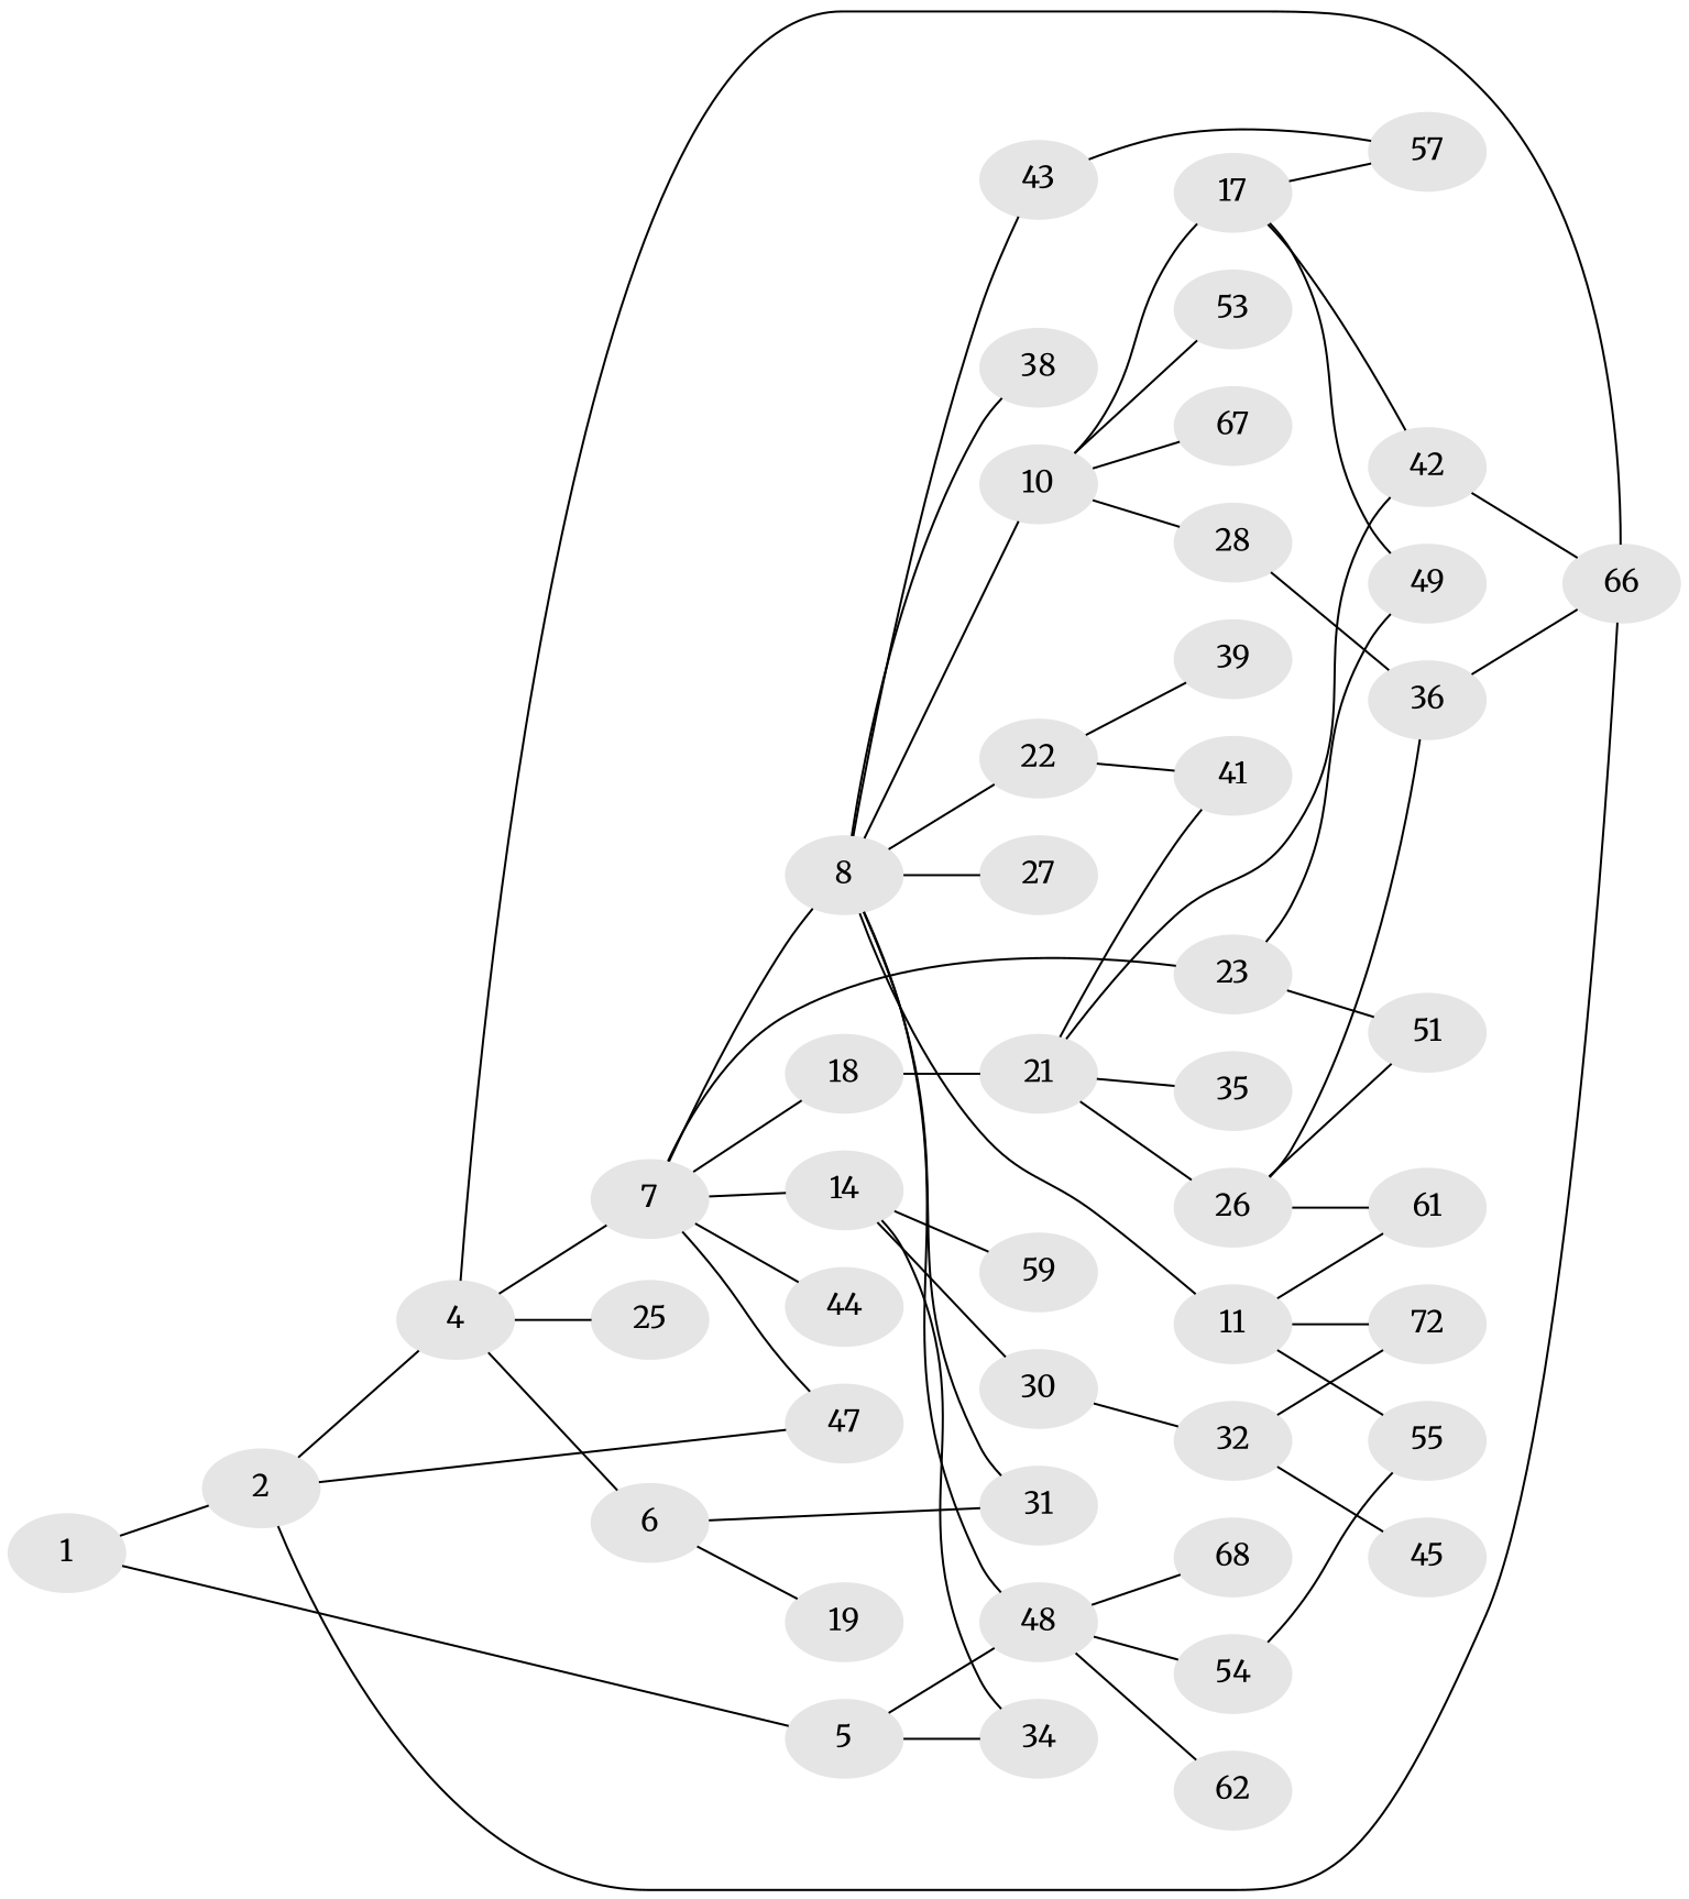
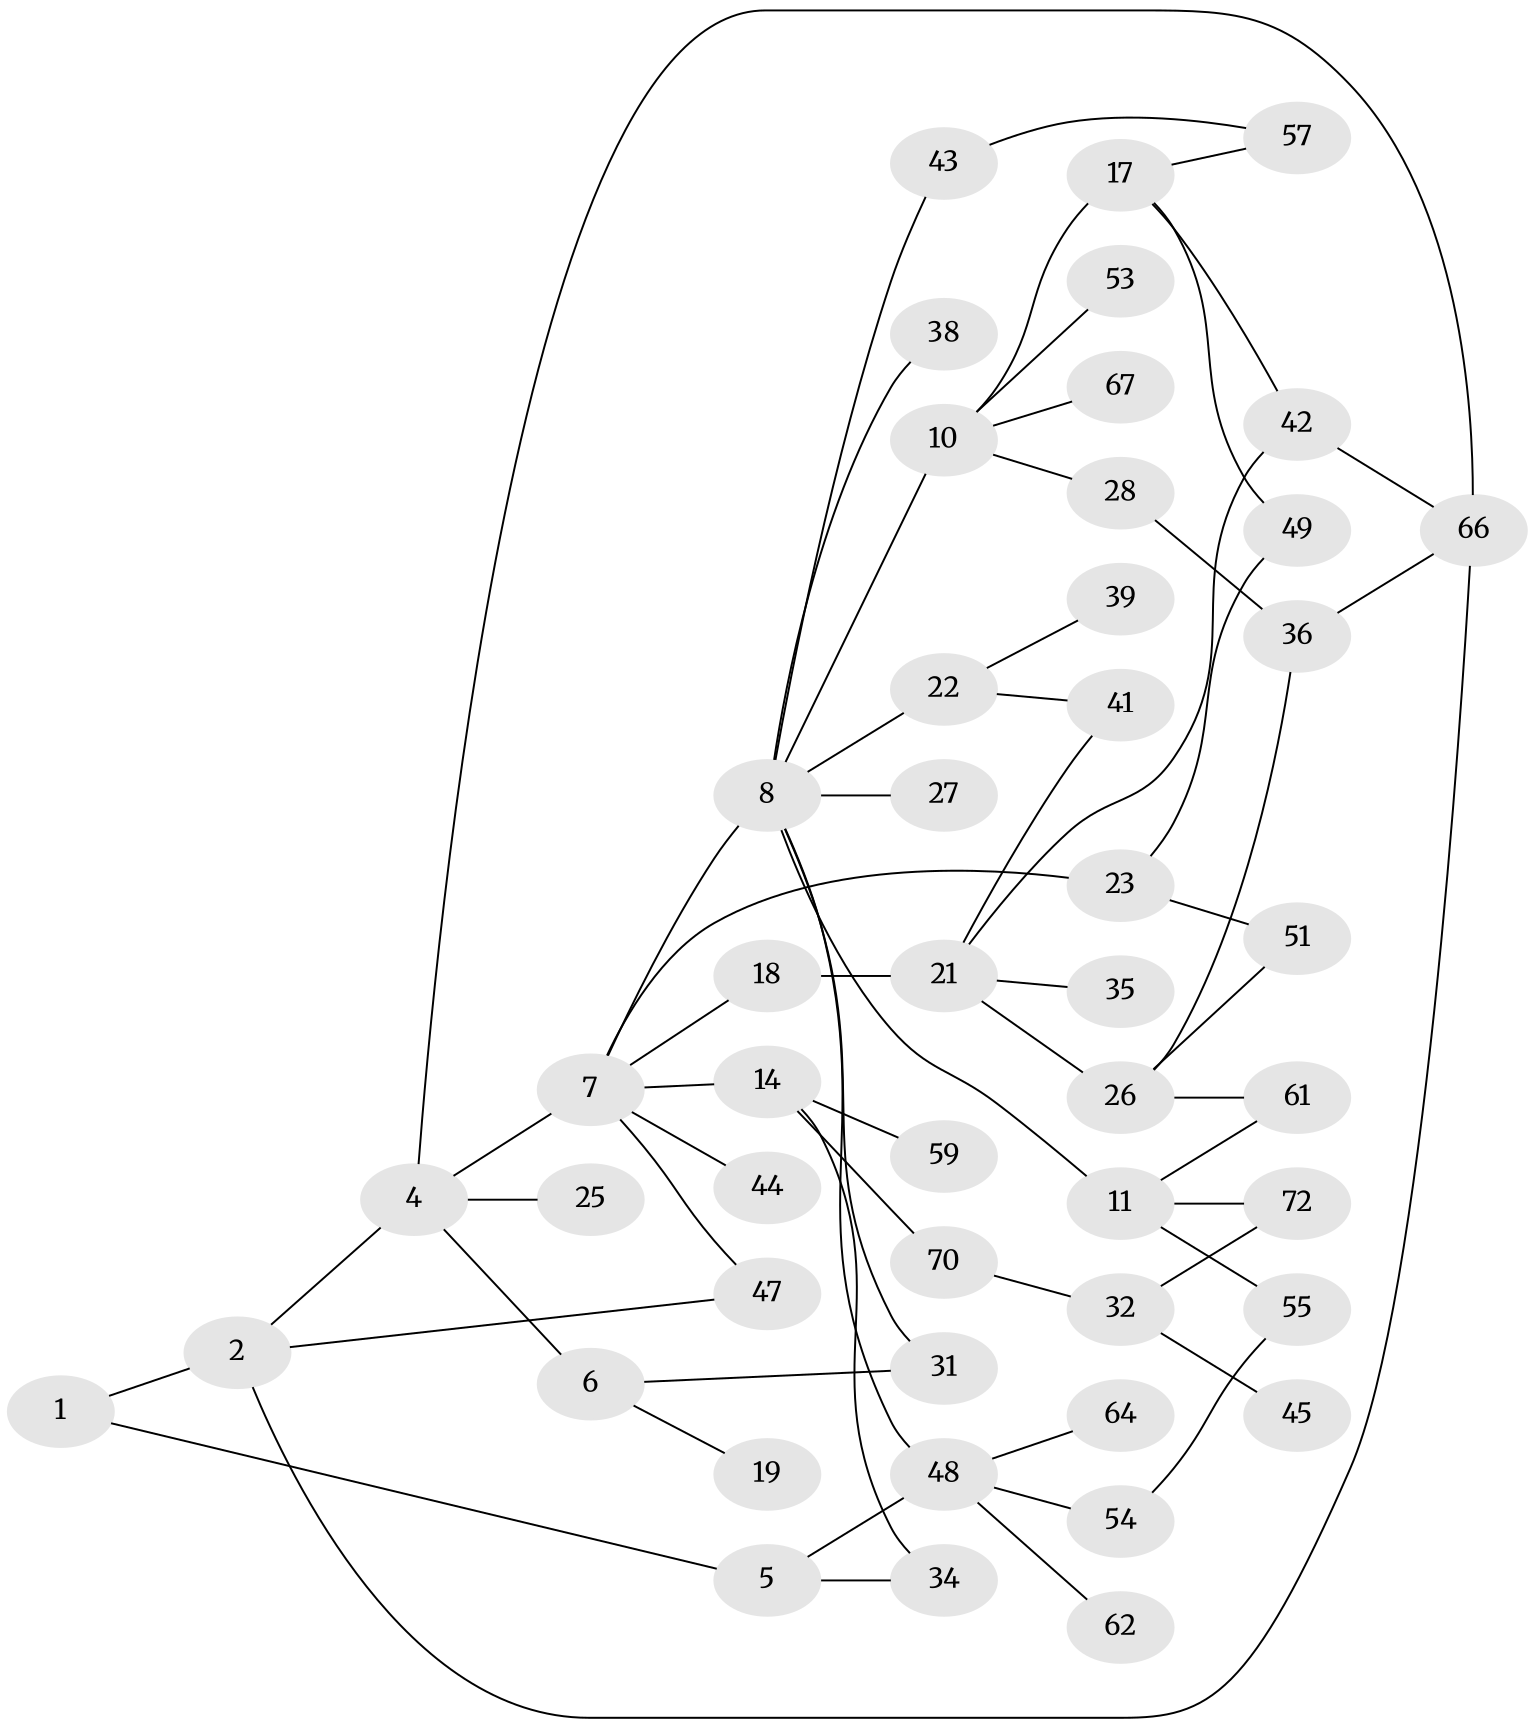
  graph {
    fontname=Merriweather
    rankdir=LR
    node [color=gray90 fontname=Merriweather style=filled]
    edge [fontname=Merriweather]
    2 [super="+56"]
    4 [super="+62"]
    47 [super="+69"]
    66 [super="+74"]
    1
    5 [super="+71"]
    34
    48 [super="+58"]
    6 [super="+13"]
    7 [super="+12"]
    25
    8 [super="+9"]
    31
    10 [super="+46"]
    11 [super="+20"]
    22 [super="+33"]
    27
    38 [super="+73"]
    43
    42
    19
    14 [super="+16"]
    18 [super="+29"]
    23 [super="+63"]
    44
    54
    n27 [label=62]
-   64 [label=68]
+   64
    57 [super="+65"]
-   30
+   30 [label=70]
    59
    21 [super="+24"]
    49 [super="+70"]
    51
    17
    28 [super="+50"]
    53
    67
    55 [super="+68"]
    61
    72
    41
    39
    36 [super="+52"]
    32 [super="+37"]
    45
    26 [super="+40"]
    35
    2 -- 4
    2 -- 47
    2 -- 66
    4 -- 66
    4 -- 6
    4 -- 7
    4 -- 25
    1 -- 2
    1 -- 5
    5 -- 34
    5 -- 48
    48 -- 54
    48 -- n27
    48 -- 64
    6 -- 31
    6 -- 19
    7 -- 47 [weight=2]
    7 -- 8
    7 -- 14
    7 -- 18
    7 -- 23
    7 -- 44
    8 -- 48
    8 -- 31
    8 -- 10
    8 -- 11
    8 -- 22
    8 -- 27
    8 -- 38
    8 -- 43
    10 -- 17
    10 -- 28
    10 -- 53
    10 -- 67
    11 -- 55
    11 -- 61
    11 -- 72
    22 -- 41
    22 -- 39
    43 -- 57
    42 -- 66
    14 -- 34
    14 -- 30
    14 -- 59
    18 -- 21
    23 -- 49
    23 -- 51
    54 -- 55
    30 -- 32
    21 -- 42
    21 -- 41
    21 -- 26
    21 -- 35
    17 -- 42
    17 -- 57
    17 -- 49
    28 -- 36
    36 -- 66
    32 -- 72
    32 -- 45
    26 -- 51
    26 -- 61
    26 -- 36
  }
